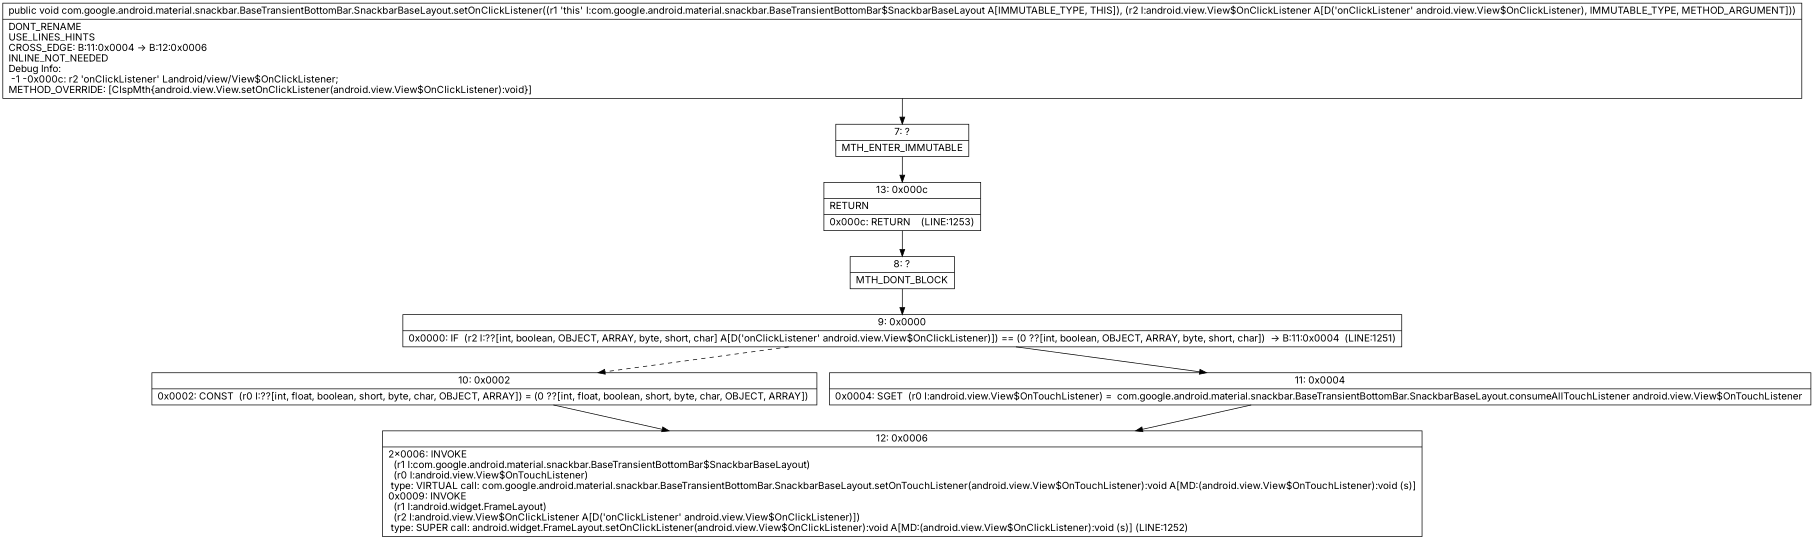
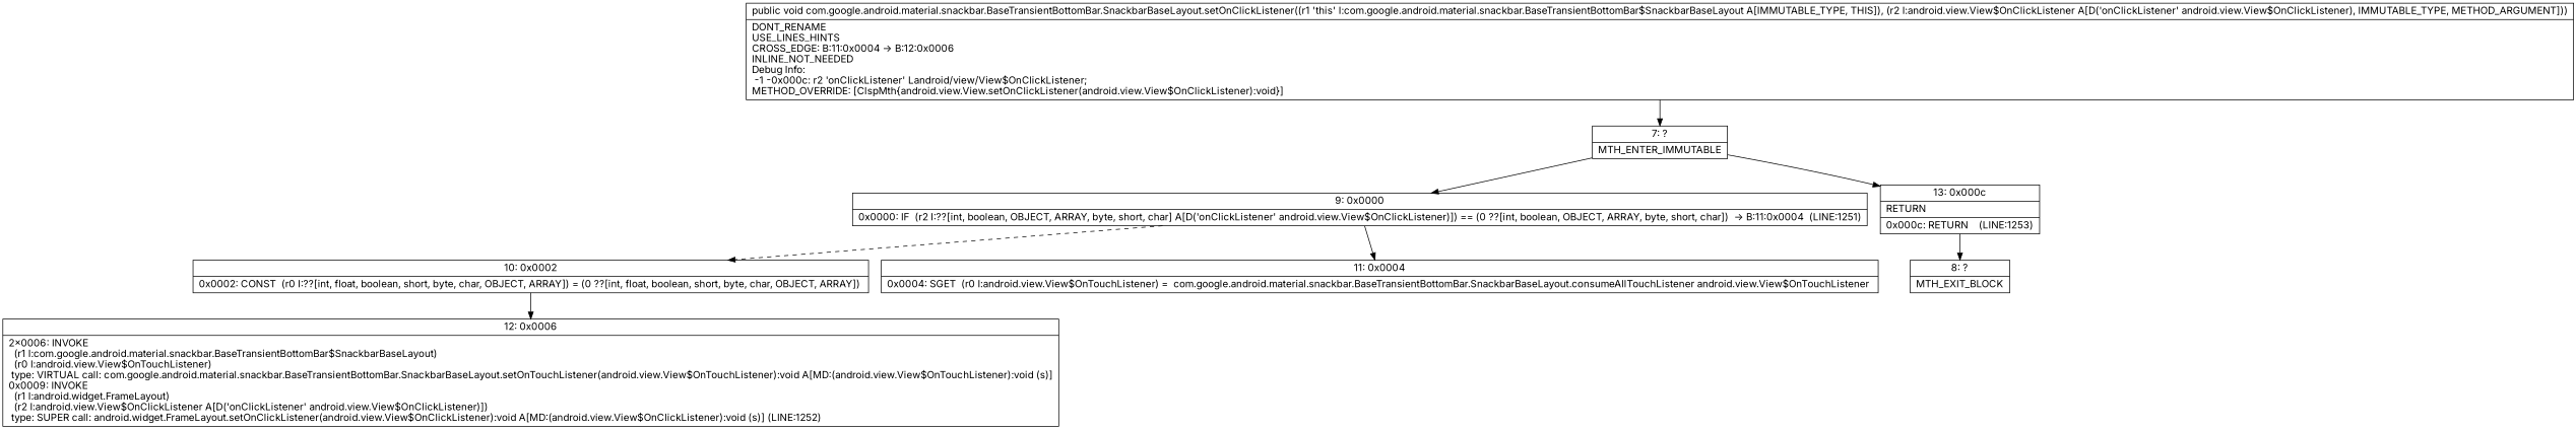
  digraph {
    fontname=Inter
    node [fontname=Inter shape=record]
    edge [fontname=Inter]
    n1 [label="{7\:\ ?|MTH_ENTER_IMMUTABLE\l}"]
    n2 [label="{9\:\ 0x0000|0x0000: IF  (r2 I:??[int, boolean, OBJECT, ARRAY, byte, short, char] A[D('onClickListener' android.view.View$OnClickListener)]) == (0 ??[int, boolean, OBJECT, ARRAY, byte, short, char])  \-\> B:11:0x0004  (LINE:1251)\l}"]
    n3 [label="{13\:\ 0x000c|RETURN\l|0x000c: RETURN    (LINE:1253)\l}"]
    n4 [label="{10\:\ 0x0002|0x0002: CONST  (r0 I:??[int, float, boolean, short, byte, char, OBJECT, ARRAY]) = (0 ??[int, float, boolean, short, byte, char, OBJECT, ARRAY]) \l}"]
    n5 [label="{11\:\ 0x0004|0x0004: SGET  (r0 I:android.view.View$OnTouchListener) =  com.google.android.material.snackbar.BaseTransientBottomBar.SnackbarBaseLayout.consumeAllTouchListener android.view.View$OnTouchListener \l}"]
    n6 [label="{12\:\ 0x0006|2x0006: INVOKE  \l  (r1 I:com.google.android.material.snackbar.BaseTransientBottomBar$SnackbarBaseLayout)\l  (r0 I:android.view.View$OnTouchListener)\l type: VIRTUAL call: com.google.android.material.snackbar.BaseTransientBottomBar.SnackbarBaseLayout.setOnTouchListener(android.view.View$OnTouchListener):void A[MD:(android.view.View$OnTouchListener):void (s)]\l0x0009: INVOKE  \l  (r1 I:android.widget.FrameLayout)\l  (r2 I:android.view.View$OnClickListener A[D('onClickListener' android.view.View$OnClickListener)])\l type: SUPER call: android.widget.FrameLayout.setOnClickListener(android.view.View$OnClickListener):void A[MD:(android.view.View$OnClickListener):void (s)] (LINE:1252)\l}"]
-   n7 [label="{8\:\ ?|MTH_DONT_BLOCK\l}"]
+   n7 [label="{8\:\ ?|MTH_EXIT_BLOCK\l}"]
    n8 [label="{public void com.google.android.material.snackbar.BaseTransientBottomBar.SnackbarBaseLayout.setOnClickListener((r1 'this' I:com.google.android.material.snackbar.BaseTransientBottomBar$SnackbarBaseLayout A[IMMUTABLE_TYPE, THIS]), (r2 I:android.view.View$OnClickListener A[D('onClickListener' android.view.View$OnClickListener), IMMUTABLE_TYPE, METHOD_ARGUMENT]))  | DONT_RENAME\lUSE_LINES_HINTS\lCROSS_EDGE: B:11:0x0004 \-\> B:12:0x0006\lINLINE_NOT_NEEDED\lDebug Info:\l  \-1 \-0x000c: r2 'onClickListener' Landroid\/view\/View$OnClickListener;\lMETHOD_OVERRIDE: [ClspMth\{android.view.View.setOnClickListener(android.view.View$OnClickListener):void\}]\l}"]
-   n7 -> n2
+   n1 -> n2
    n1 -> n3
    n2 -> n4 [style=dashed]
    n2 -> n5
    n3 -> n7
    n4 -> n6
-   n5 -> n6
    n8 -> n1
  }
